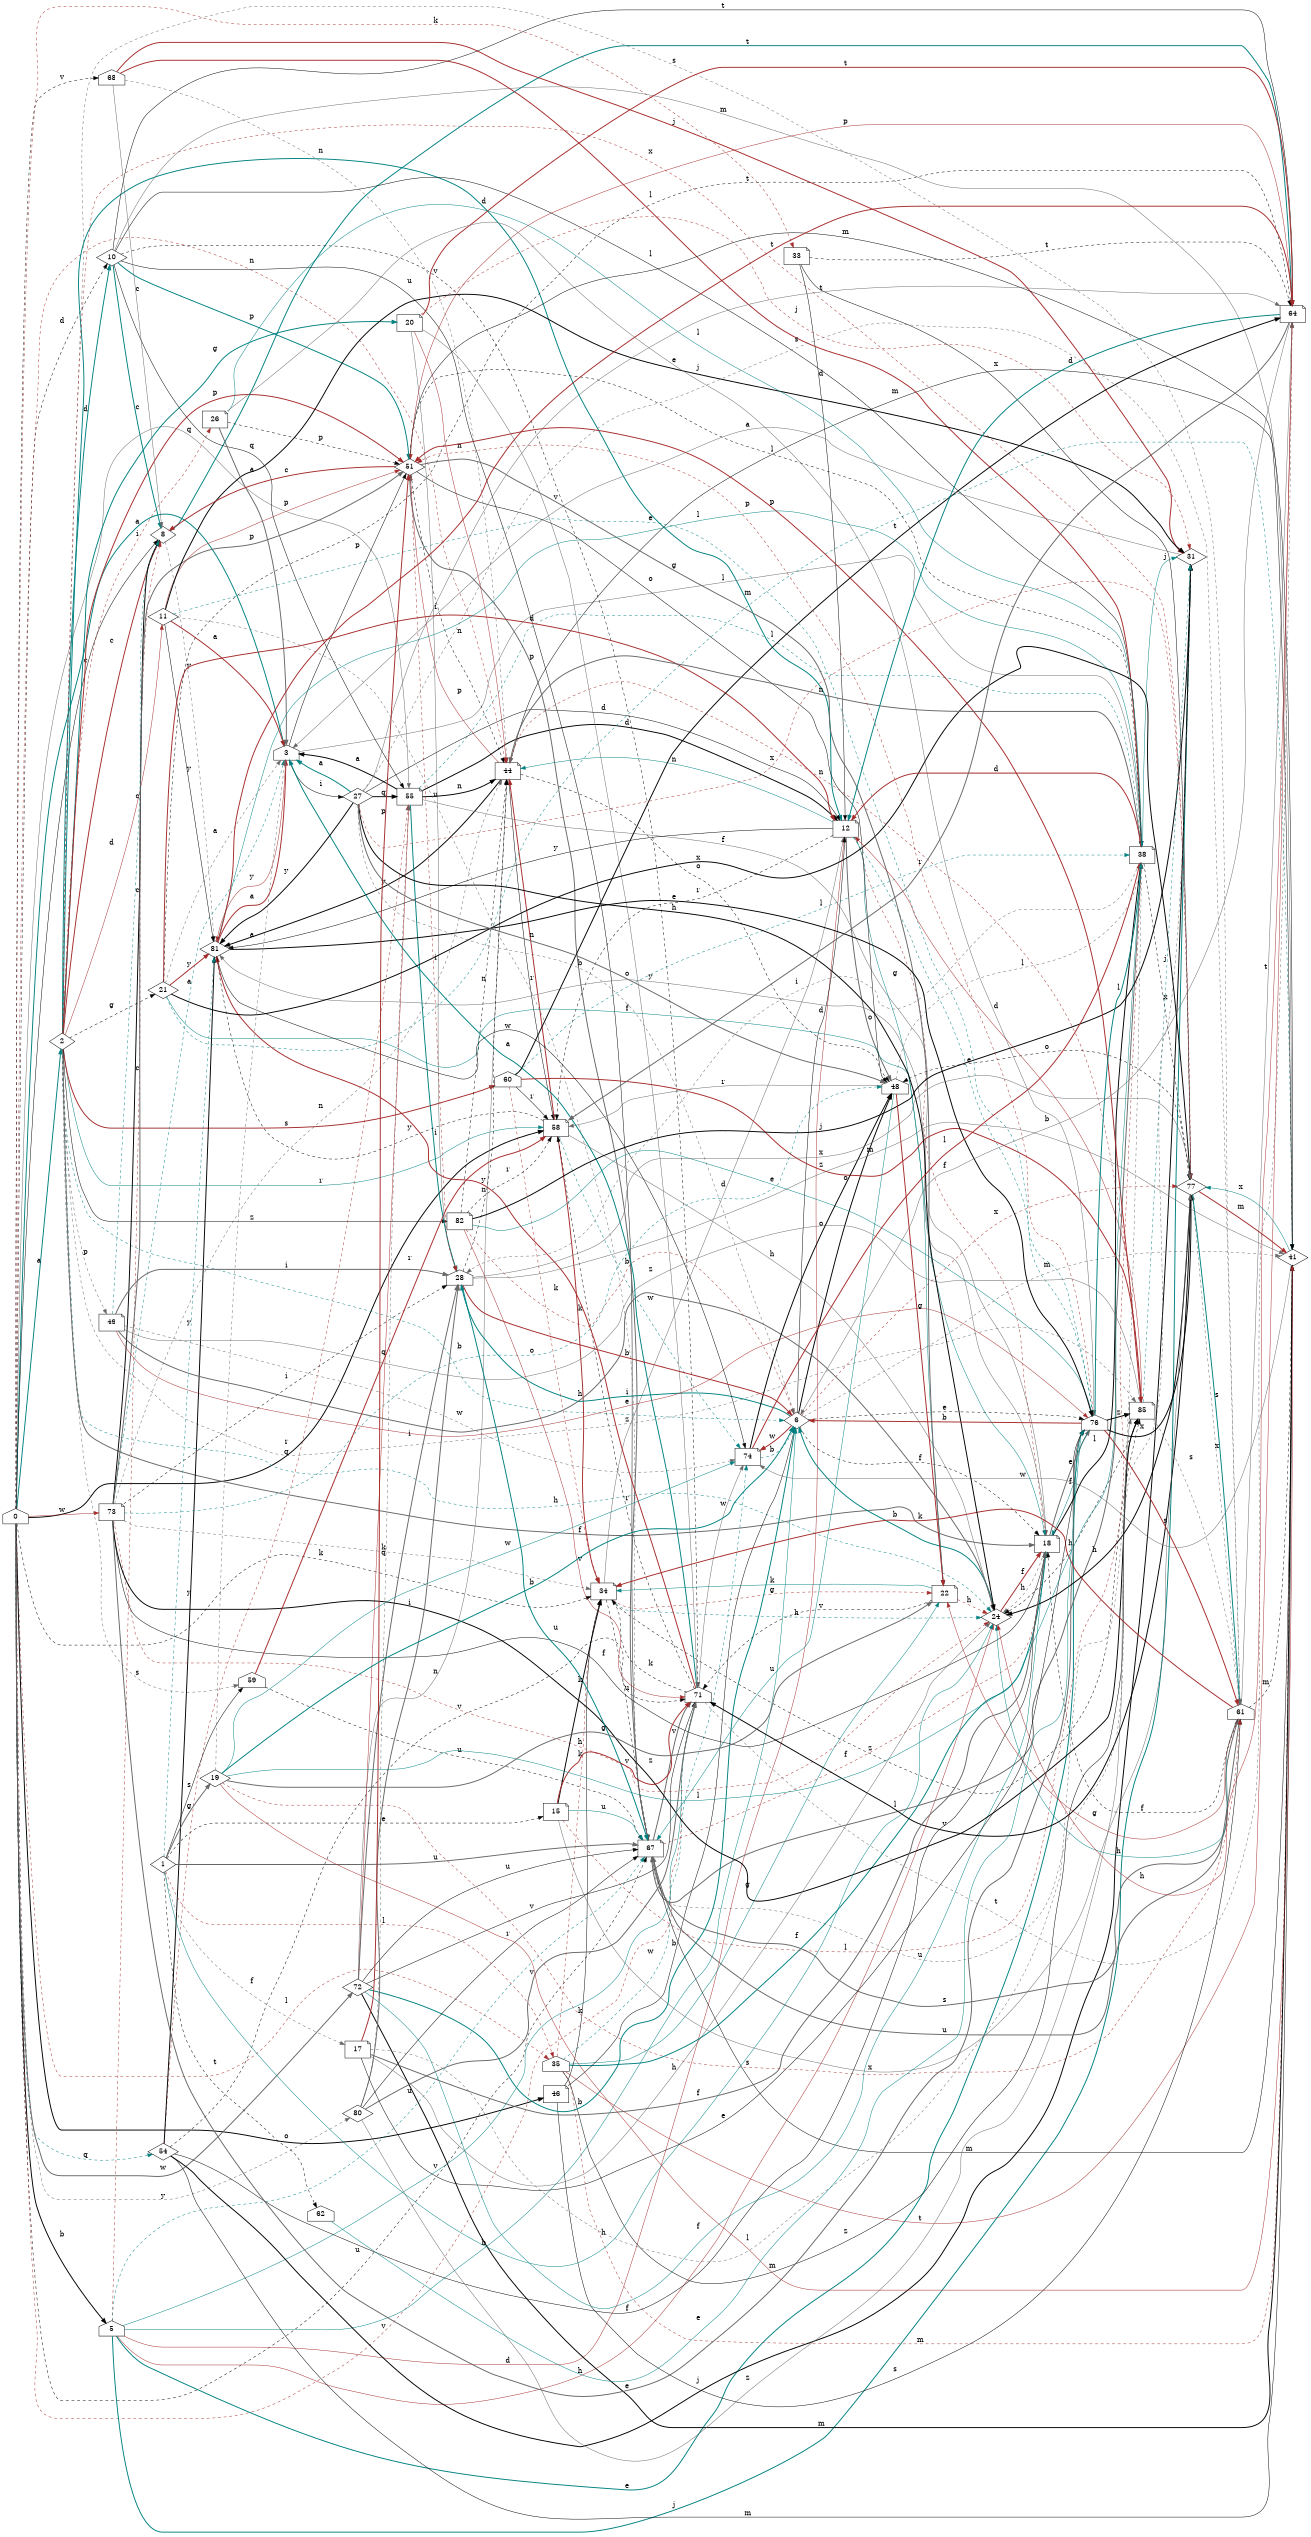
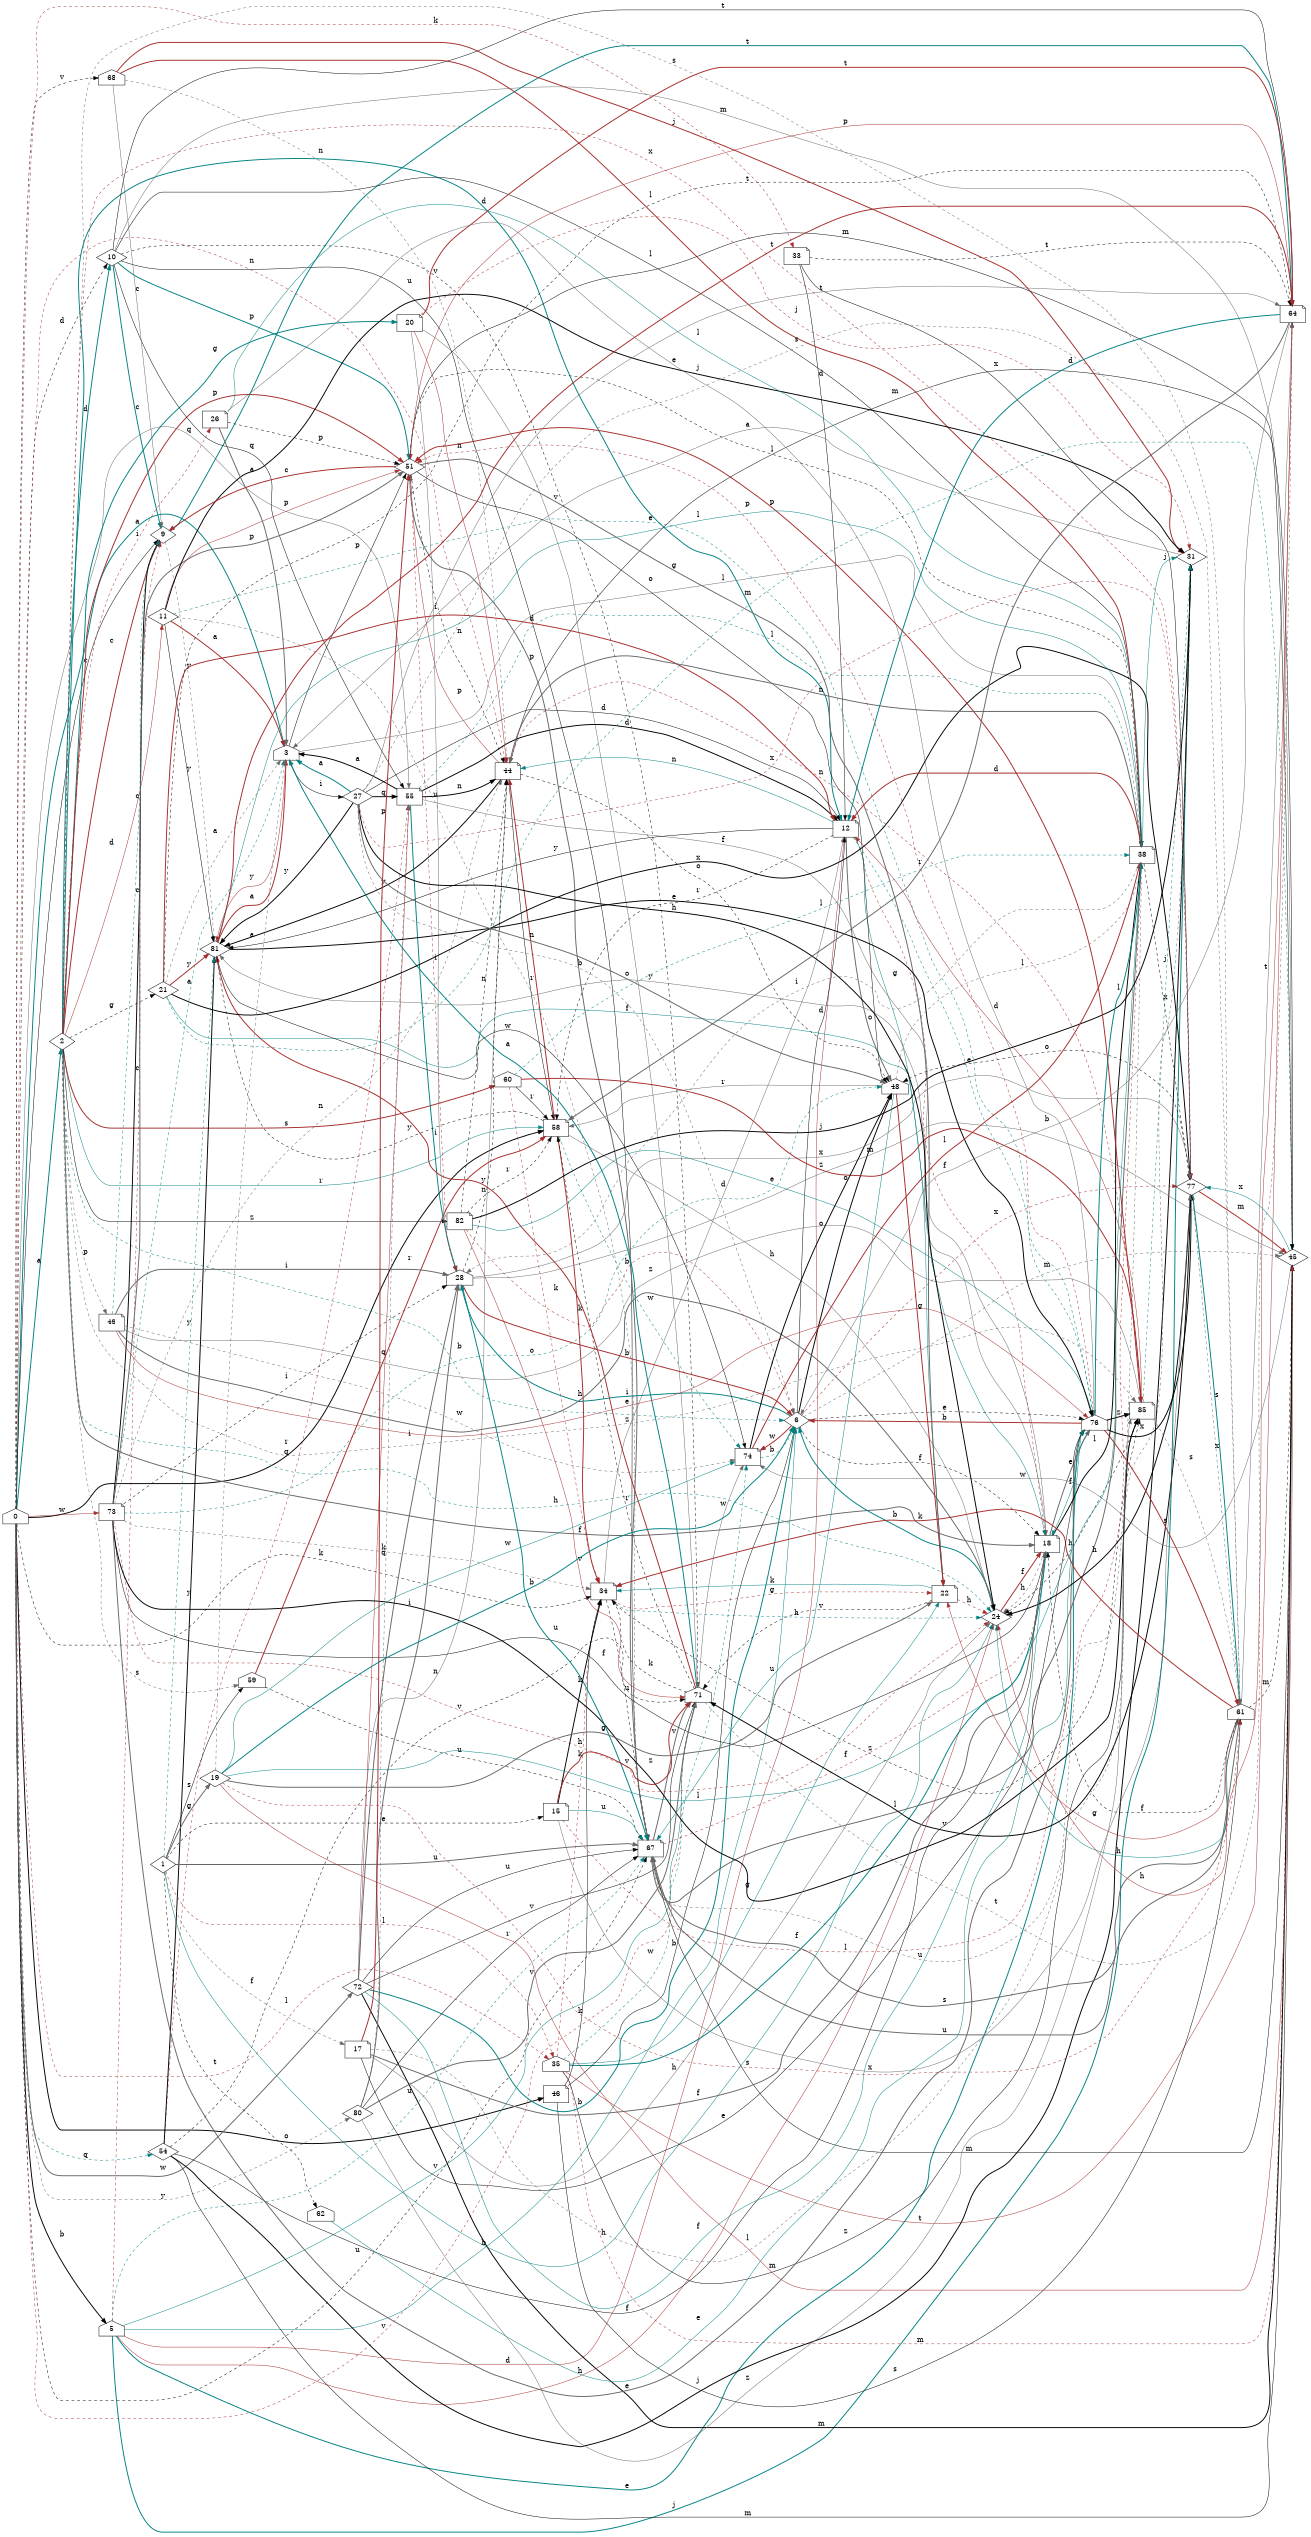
  strict digraph {
    rankdir=LR
    node [shape=note]
    edge [color=black style=bold]
    0 [shape=house]
    2 [shape=diamond]
    3 [shape=house]
    5 [shape=house]
-   9 [shape=diamond label=8]
+   9 [shape=diamond]
    10 [shape=diamond]
    33
    34
    35 [shape=house]
    44
    46
    54 [shape=diamond]
    55
    58
    67
    68 [shape=house]
    71 [shape=house]
    72 [shape=diamond]
    73
    80 [shape=diamond]
    24 [shape=diamond]
    59 [shape=house]
    6 [shape=diamond]
    11 [shape=diamond]
    12
    18
    20
    21 [shape=diamond]
    26
    49
    51 [shape=diamond]
    60 [shape=house]
    61 [shape=house]
    77 [shape=diamond]
    82
    85
    81 [shape=diamond]
    27 [shape=diamond]
    38
    n40 [label=76 shape=house]
    31 [shape=diamond]
    64
-   41 [shape=diamond]
+   41 [shape=diamond label=45]
    22
    74
    48 [shape=house]
    28 [shape=house]
    1 [shape=diamond]
    15
    17
    19 [shape=diamond]
    62 [shape=house]
    0 -> 2 [color=teal label=a]
    0 -> 3 [color=teal label=a]
    0 -> 5 [label=b]
    0 -> 9 [label=c style=solid]
    0 -> 10 [label=d style=dashed]
    0 -> 33 [color=brown label=k style=dashed]
    0 -> 34 [label=k style=dashed]
    0 -> 35 [color=brown label=l style=dashed]
    0 -> 44 [color=brown label=n style=dashed]
    0 -> 46 [label=o]
    0 -> 54 [color=teal label=q style=dashed]
    0 -> 55 [color=gray40 label=q style=solid]
    0 -> 58 [label=r]
    0 -> 67 [label=u style=dashed]
    0 -> 68 [label=v style=dashed]
    0 -> 71 [color=brown label=v style=dashed]
    0 -> 72 [color=gray40 label=w]
    0 -> 73 [color=brown label=w style=solid]
    0 -> 80 [color=gray40 label=y style=dashed]
    2 -> 9 [color=brown label=c]
    2 -> 10 [color=teal label=d]
    2 -> 58 [color=teal label=r style=solid]
    2 -> 24 [color=teal label=h style=dashed]
    2 -> 59 [color=gray40 label=s style=dashed]
    2 -> 6 [color=teal label=b style=dashed]
    2 -> 11 [color=brown label=d style=solid]
    2 -> 12 [color=teal label=d]
    2 -> 18 [color=gray40 label=f]
    2 -> 20 [color=teal label=g]
    2 -> 21 [label=g style=dashed]
    2 -> 26 [color=brown label=i style=dashed]
    2 -> 49 [color=gray40 label=p style=dashed]
    2 -> 51 [color=brown label=p]
    2 -> 60 [color=brown label=s]
    2 -> 61 [color=gray40 label=s style=dashed]
    2 -> 77 [color=brown label=x style=dashed]
    2 -> 82 [label=z style=solid]
    2 -> 85 [color=gray40 label=z style=dashed]
    3 -> 51 [label=p style=solid]
    3 -> 81 [color=brown label=y style=solid]
    3 -> 27 [label=i style=solid]
    3 -> 38 [color=gray40 label=l style=solid]
    5 -> 9 [color=brown label=c style=dashed]
    5 -> 67 [color=teal label=u style=dashed]
    5 -> 71 [color=teal label=v style=solid]
    5 -> 24 [color=brown label=h style=solid]
    5 -> 6 [color=teal label=b style=solid]
    5 -> 12 [color=brown label=d style=solid]
    5 -> n40 [color=teal label=e]
    5 -> 31 [color=teal label=j]
    9 -> 81 [color=gray40 label=y style=dashed]
    9 -> 64 [color=teal label=t]
    10 -> 9 [color=teal label=c]
    10 -> 55 [label=q style=solid]
    10 -> 67 [label=u style=solid]
    10 -> 71 [label=v style=dashed]
    10 -> 51 [color=teal label=p]
    10 -> 38 [label=l style=solid]
    10 -> 64 [label=t style=solid]
    10 -> 41 [color=gray40 label=m style=solid]
    33 -> 12 [label=d style=solid]
    33 -> 77 [label=x style=solid]
    33 -> 64 [label=t style=dashed]
    34 -> 67 [label=u style=dashed]
    34 -> 24 [color=teal label=h style=dashed]
    34 -> 12 [color=gray40 label=d style=solid]
    34 -> 85 [label=z style=dashed]
    34 -> 22 [color=brown label=g style=dashed]
    35 -> 34 [color=brown label=k style=dashed]
    35 -> 18 [color=teal label=f]
    35 -> 85 [label=z style=solid]
    35 -> 64 [color=brown label=t style=solid]
    35 -> 41 [color=brown label=m style=dashed]
    35 -> 22 [color=teal label=g style=solid]
    35 -> 74 [color=teal label=w style=dashed]
    44 -> 58 [label=r style=solid]
    44 -> 51 [color=brown label=p style=solid]
    44 -> 81 [label=y]
    44 -> 41 [label=m style=solid]
    44 -> 48 [label=o style=dashed]
    46 -> 34 [label=k style=solid]
    46 -> 6 [label=b style=solid]
    46 -> 61 [label=s style=solid]
    54 -> 55 [color=brown label=q style=dashed]
    54 -> 71 [label=v style=dashed]
    54 -> 18 [label=f style=solid]
    54 -> 81 [label=y]
    54 -> 31 [label=j]
    54 -> 41 [label=m style=solid]
    55 -> 3 [label=a]
    55 -> 44 [label=n]
    55 -> 12 [label=d]
    55 -> 18 [color=gray40 label=f style=solid]
    55 -> 38 [color=teal label=l style=dashed]
    55 -> 28 [color=teal label=i]
    58 -> 34 [color=brown label=k]
    58 -> 44 [color=brown label=n]
    58 -> 24 [color=gray40 label=h style=solid]
    58 -> 81 [label=y style=dashed]
    58 -> 74 [color=teal label=w style=dashed]
    67 -> 71 [color=gray40 label=v]
    67 -> 18 [color=brown label=f style=dashed]
    67 -> 51 [color=gray40 label=p]
    67 -> 61 [color=gray40 label=s]
    67 -> 38 [color=gray40 label=l]
    67 -> 41 [label=m style=solid]
    68 -> 9 [color=gray40 label=c style=solid]
    68 -> 44 [color=gray40 label=n style=dashed]
    68 -> 38 [color=brown label=l]
    68 -> 31 [color=brown label=j]
    71 -> 3 [color=teal label=a]
    71 -> 34 [label=k style=dashed]
    71 -> 58 [label=r style=dashed]
    71 -> 81 [color=brown label=y]
    71 -> 64 [color=gray40 label=t style=dashed]
    71 -> 74 [color=gray40 label=w style=solid]
    72 -> 44 [color=gray40 label=n style=solid]
    72 -> 55 [color=brown label=q style=solid]
    72 -> 67 [label=u style=solid]
    72 -> 71 [label=v style=solid]
    72 -> 6 [color=teal label=b]
    72 -> 18 [color=teal label=f style=solid]
    72 -> 41 [label=m]
    72 -> 28 [color=gray40 label=i]
    73 -> 3 [color=teal label=a style=dashed]
    73 -> 9 [label=c]
    73 -> 34 [color=gray40 label=k style=dashed]
    73 -> 44 [color=gray40 label=n style=dashed]
    73 -> 24 [color=brown label=h style=dashed]
    73 -> 18 [label=f style=solid]
    73 -> 51 [color=gray40 label=p]
    73 -> 85 [label=z]
    73 -> n40 [color=gray40 label=e]
    73 -> 48 [color=teal label=o style=dashed]
    73 -> 28 [label=i style=dashed]
    80 -> 55 [color=gray40 label=q style=dashed]
    80 -> 67 [label=r style=solid]
    80 -> 71 [color=gray40 label=v]
    80 -> 85 [color=gray40 label=z style=solid]
    80 -> 28 [color=gray40 label=i]
    24 -> 6 [color=teal label=b]
    24 -> 18 [color=brown label=f]
    59 -> 58 [color=brown label=r]
    59 -> 67 [label=u style=dashed]
    6 -> 12 [label=d style=solid]
    6 -> 18 [label=f style=dashed]
    6 -> 77 [color=brown label=x style=dashed]
    6 -> n40 [label=e style=dashed]
    6 -> 41 [color=gray40 label=m style=dashed]
    6 -> 74 [color=brown label=w]
    6 -> 48 [label=o]
    6 -> 28 [color=teal label=i]
    11 -> 3 [color=brown label=a]
    11 -> 67 [color=gray40 label=u style=dashed]
    11 -> 51 [color=brown label=p style=solid]
    11 -> 81 [label=y style=solid]
    11 -> n40 [color=teal label=e style=dashed]
    11 -> 31 [label=j]
    12 -> 44 [color=teal label=n style=solid]
    12 -> 58 [label=r style=dashed]
    12 -> 18 [color=brown label=f style=dashed]
    12 -> 81 [label=y style=solid]
    12 -> n40 [color=teal label=e style=dashed]
    12 -> 22 [color=teal label=g style=solid]
    12 -> 48 [color=gray40 label=o]
    18 -> 24 [color=gray40 label=h style=dashed]
    18 -> 81 [color=gray40 label=y style=solid]
    18 -> 38 [label=l]
    18 -> n40 [color=gray40 label=e]
    20 -> 44 [color=brown label=n style=solid]
    20 -> 71 [color=gray40 label=v style=solid]
    20 -> 31 [color=brown label=j style=dashed]
    20 -> 64 [color=brown label=t]
    20 -> 28 [color=gray40 label=i style=solid]
    21 -> 3 [color=gray40 label=a style=dashed]
    21 -> 12 [color=brown label=d]
    21 -> 18 [color=teal label=f style=solid]
    21 -> 77 [label=x]
    21 -> 81 [color=brown label=y]
    21 -> 64 [label=t style=dashed]
    21 -> 41 [color=teal label=m style=dashed]
    26 -> 3 [color=gray40 label=a]
    26 -> 51 [label=p style=dashed]
    26 -> 38 [color=teal label=l style=solid]
    26 -> n40 [color=gray40 label=e style=solid]
    49 -> 9 [color=teal label=c style=dashed]
    49 -> 24 [color=gray40 label=h]
    49 -> 85 [color=gray40 label=z style=solid]
    49 -> n40 [color=brown label=e style=solid]
    49 -> 74 [color=gray40 label=w style=dashed]
    49 -> 28 [color=gray40 label=i]
    51 -> 9 [color=brown label=c]
    51 -> 44 [label=n style=dashed]
    51 -> 38 [label=l style=dashed]
    51 -> 41 [label=m style=solid]
    51 -> 22 [color=gray40 label=g]
    51 -> 48 [label=o style=solid]
    51 -> 28 [color=brown label=i style=dashed]
    60 -> 34 [color=brown label=k style=dashed]
    60 -> 58 [label=r style=solid]
    60 -> 85 [color=brown label=z]
    60 -> 38 [color=teal label=l style=dashed]
-   60 -> 64 [label=t]
    61 -> 34 [color=brown label=k]
    61 -> 67 [color=gray40 label=u]
    61 -> 24 [color=teal label=h style=solid]
    61 -> 18 [label=f style=dashed]
    61 -> 77 [color=gray40 label=x style=dashed]
    61 -> 64 [color=gray40 label=t style=solid]
    61 -> 41 [label=m style=dashed]
    61 -> 22 [color=brown label=g style=solid]
    77 -> 71 [label=v]
    77 -> 24 [label=h]
    77 -> 61 [color=teal label=s]
    77 -> 41 [color=brown label=m]
    77 -> 48 [label=o style=dashed]
    82 -> 44 [label=n style=dashed]
    82 -> 58 [label=r style=dashed]
    82 -> 71 [color=brown label=v style=solid]
    82 -> 6 [color=brown label=b style=dashed]
    82 -> n40 [color=teal label=e style=solid]
    82 -> 31 [label=j]
    85 -> 44 [color=brown label=n style=dashed]
    85 -> 24 [label=h style=dashed]
    85 -> 12 [color=brown label=d style=solid]
    85 -> 51 [color=brown label=p]
    85 -> 61 [color=gray40 label=s style=dashed]
    85 -> 31 [color=teal label=j style=dashed]
    81 -> 3 [color=brown label=a]
    81 -> 38 [color=teal label=l style=solid]
    81 -> n40 [label=e]
    81 -> 64 [color=brown label=t]
    81 -> 74 [label=w style=solid]
    27 -> 3 [color=teal label=a]
    27 -> 55 [label=q]
    27 -> 24 [label=h]
    27 -> 6 [color=gray40 label=b style=dashed]
    27 -> 12 [label=d style=solid]
    27 -> 61 [color=gray40 label=s style=dashed]
    27 -> 77 [color=brown label=x style=dashed]
    27 -> 81 [label=y]
    27 -> 64 [color=gray40 label=t style=solid]
    27 -> 48 [color=gray40 label=o]
    38 -> 44 [color=gray40 label=n]
    38 -> 12 [color=brown label=d]
    38 -> 77 [label=x style=dashed]
    38 -> 31 [color=teal label=j style=solid]
    38 -> 28 [color=gray40 label=i style=dashed]
    n40 -> 6 [color=brown label=b]
    n40 -> 18 [color=teal label=f style=solid]
    n40 -> 51 [color=brown label=p style=dashed]
    n40 -> 61 [color=brown label=s]
    n40 -> 77 [label=x]
    n40 -> 85 [label=z]
    n40 -> 38 [color=teal label=l]
    31 -> 3 [color=gray40 label=a style=solid]
    31 -> 67 [color=gray40 label=u style=dashed]
    64 -> 58 [color=gray40 label=r]
    64 -> 24 [color=brown label=h style=solid]
    64 -> 6 [color=gray40 label=b style=solid]
    64 -> 12 [color=teal label=d]
    64 -> 51 [color=brown label=p style=solid]
    41 -> 77 [color=teal label=x style=solid]
    41 -> 74 [color=gray40 label=w style=solid]
    22 -> 34 [color=teal label=k style=solid]
    22 -> 71 [label=v style=dashed]
    22 -> 24 [color=brown label=h style=dashed]
    74 -> 6 [color=teal label=b style=dashed]
    74 -> 38 [color=brown label=l]
    74 -> 48 [label=o]
    48 -> 58 [color=gray40 label=r style=solid]
    48 -> 67 [color=teal label=u style=solid]
    48 -> 38 [color=gray40 label=l style=dashed]
    48 -> 22 [color=brown label=g]
    28 -> 44 [label=n style=dashed]
    28 -> 67 [color=teal label=u]
    28 -> 6 [color=brown label=b]
    28 -> 77 [color=gray40 label=x style=solid]
    28 -> 41 [color=gray40 label=m style=solid]
    1 -> 35 [color=brown label=l style=dashed]
    1 -> 67 [color=gray40 label=u]
    1 -> 24 [color=teal label=h style=solid]
    1 -> 59 [label=s style=solid]
    1 -> 81 [color=teal label=y style=dashed]
    1 -> 15 [label=e style=dashed]
    1 -> 17 [color=gray40 label=f style=dashed]
    1 -> 19 [color=gray40 label=g]
    1 -> 62 [label=t style=dashed]
    15 -> 34 [label=k]
    15 -> 67 [color=teal label=u style=solid]
    15 -> 71 [color=brown label=v]
    15 -> 77 [color=gray40 label=x style=solid]
    15 -> 38 [color=brown label=l style=dashed]
    17 -> 24 [color=gray40 label=h style=solid]
    17 -> 18 [color=gray40 label=f]
    17 -> 51 [color=brown label=p]
    17 -> 38 [color=gray40 label=l style=dashed]
    17 -> n40 [label=e style=solid]
    19 -> 3 [color=gray40 label=a style=dashed]
    19 -> 6 [color=teal label=b]
    19 -> 61 [color=brown label=s style=dashed]
    19 -> 38 [color=teal label=l style=solid]
    19 -> 41 [color=brown label=m style=solid]
    19 -> 22 [color=gray40 label=g]
    19 -> 74 [color=teal label=w style=solid]
    62 -> n40 [color=teal label=e style=solid]
  }
